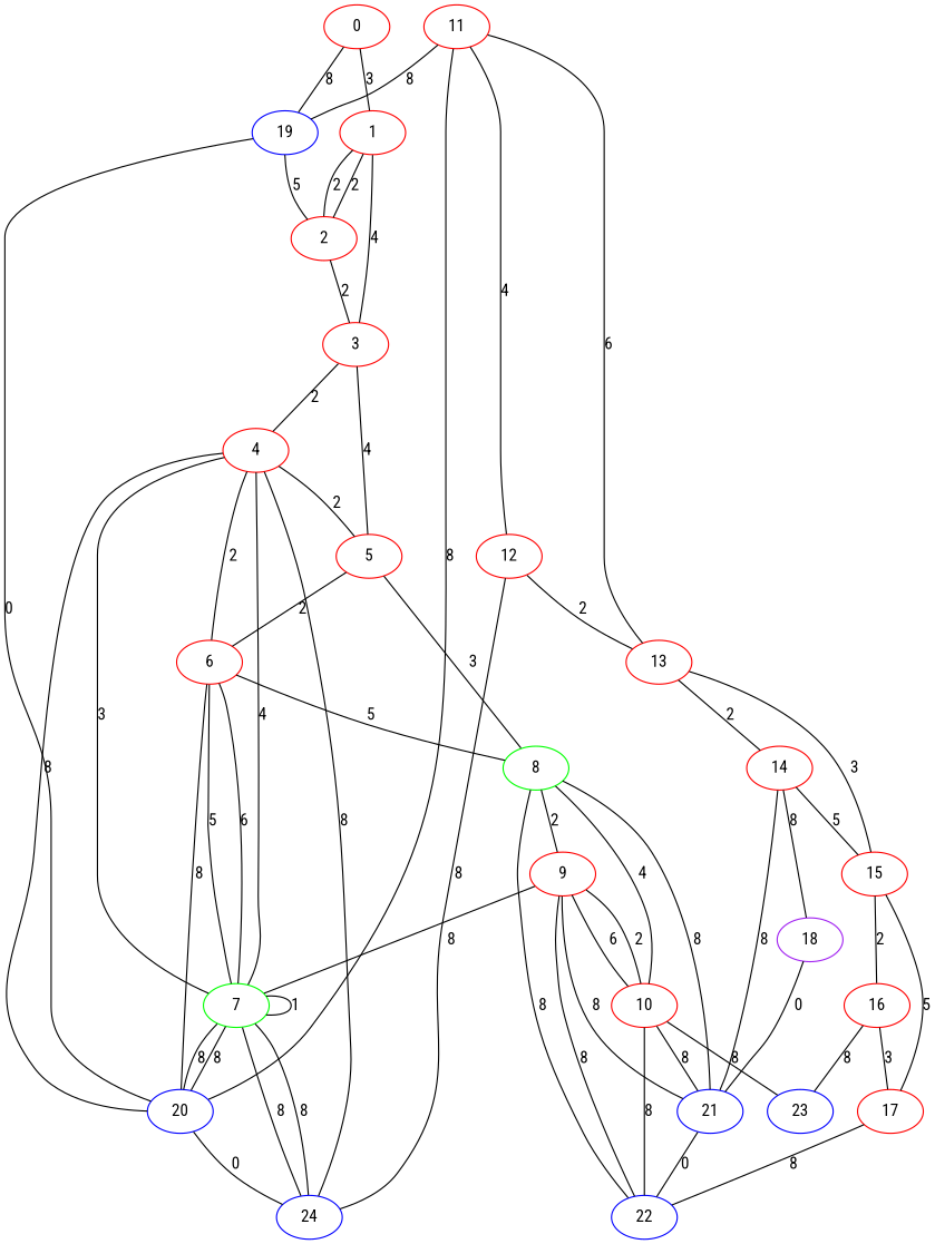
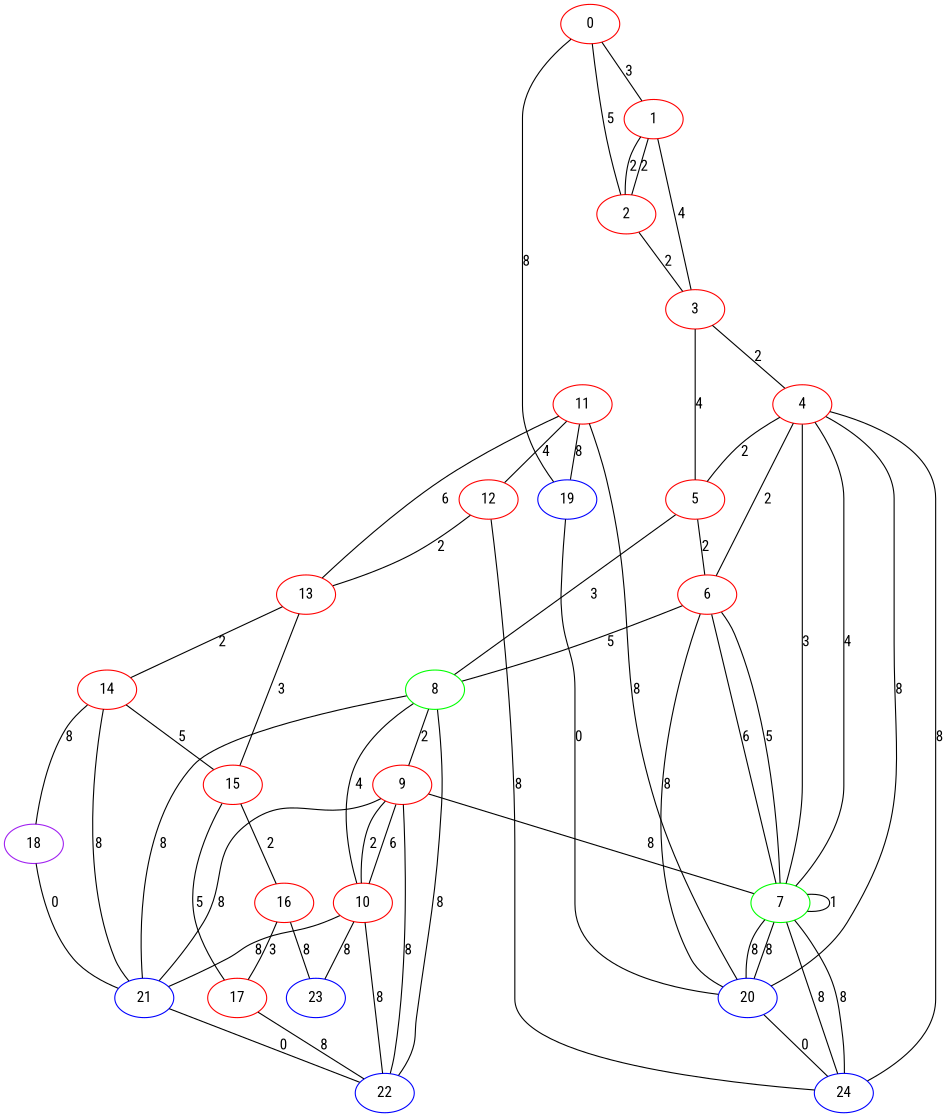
  graph {
    fontname="Roboto Condensed"
    node [color=red fontname="Roboto Condensed" weight=1]
    edge [fontname="Roboto Condensed"]
    0
    1
    2
    19 [color=blue weight=3]
    3
    20 [color=blue weight=3]
    4
    5
    6
    7 [color=green weight=2]
    24 [color=blue weight=3]
    8 [color=green weight=2]
    9
    10
    21 [color=blue weight=3]
    22 [color=blue weight=3]
    23 [color=blue weight=3]
    11
    12
    13
    14
    15
    18 [color=purple weight=4]
    16
    17
    0 -- 1 [label=3]
-   19 -- 2 [label=5]
+   0 -- 2 [label=5]
    0 -- 19 [label=8]
    1 -- 2 [label=2]
    1 -- 2 [label=2]
    1 -- 3 [label=4]
    2 -- 3 [label=2]
    19 -- 20 [label=0]
    3 -- 4 [label=2]
    3 -- 5 [label=4]
    20 -- 24 [label=0]
    4 -- 20 [label=8]
    4 -- 5 [label=2]
    4 -- 6 [label=2]
    4 -- 7 [label=3]
    4 -- 7 [label=4]
    4 -- 24 [label=8]
    5 -- 6 [label=2]
    5 -- 8 [label=3]
    6 -- 20 [label=8]
    6 -- 7 [label=5]
    6 -- 7 [label=6]
    6 -- 8 [label=5]
    7 -- 20 [label=8]
    7 -- 20 [label=8]
    7 -- 7 [label=1]
    7 -- 24 [label=8]
    7 -- 24 [label=8]
    8 -- 9 [label=2]
    8 -- 10 [label=4]
    8 -- 21 [label=8]
    8 -- 22 [label=8]
    9 -- 7 [label=8]
    9 -- 10 [label=2]
    9 -- 10 [label=6]
    9 -- 21 [label=8]
    9 -- 22 [label=8]
    10 -- 21 [label=8]
    10 -- 22 [label=8]
    10 -- 23 [label=8]
    21 -- 22 [label=0]
    11 -- 19 [label=8]
    11 -- 20 [label=8]
    11 -- 12 [label=4]
    11 -- 13 [label=6]
    12 -- 24 [label=8]
    12 -- 13 [label=2]
    13 -- 14 [label=2]
    13 -- 15 [label=3]
    14 -- 21 [label=8]
    14 -- 15 [label=5]
    14 -- 18 [label=8]
    15 -- 16 [label=2]
    15 -- 17 [label=5]
    18 -- 21 [label=0]
    16 -- 23 [label=8]
    16 -- 17 [label=3]
    17 -- 22 [label=8]
  }
